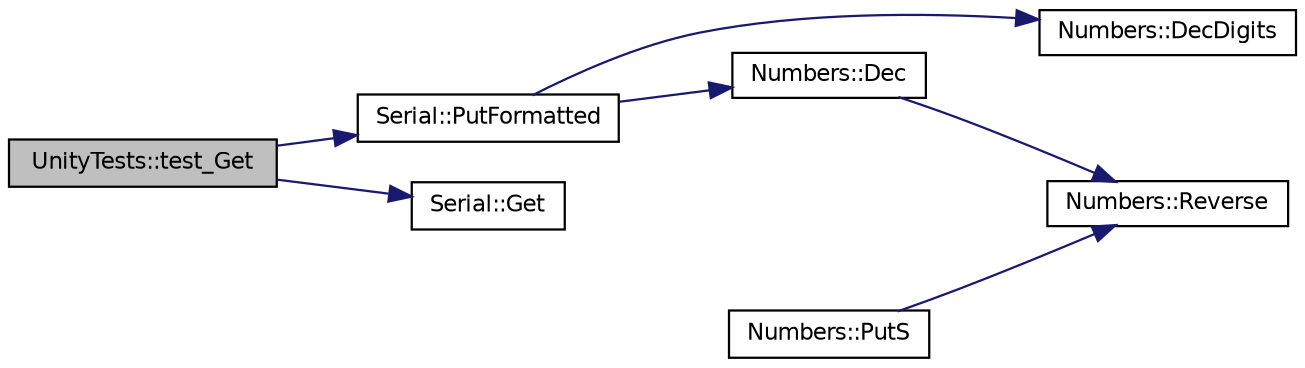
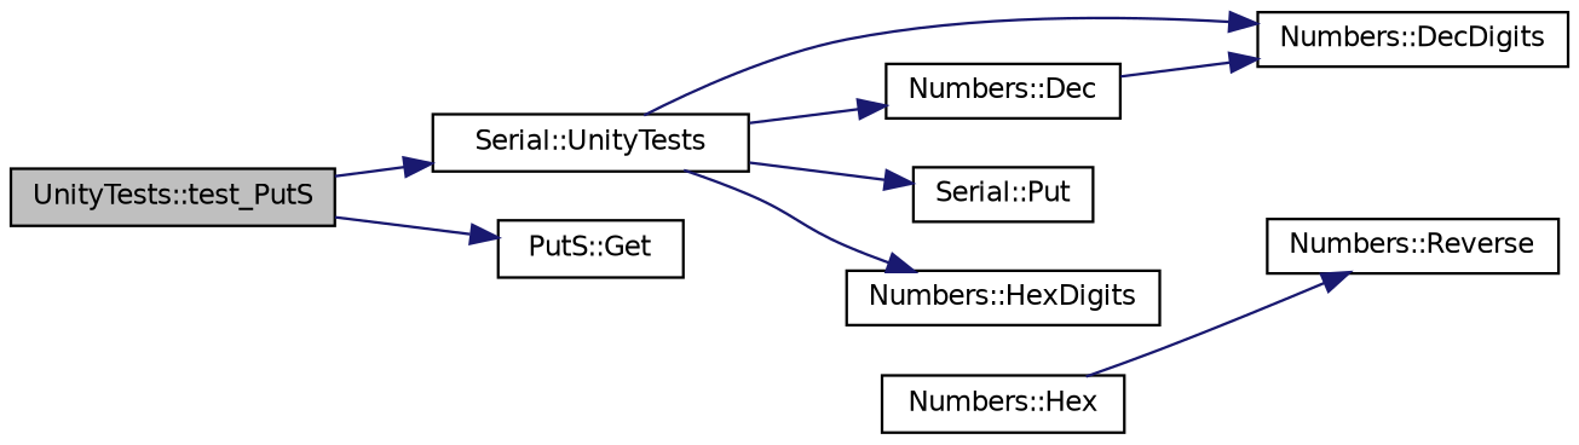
  digraph {
    rankdir=LR
    node [color=black fillcolor=white fontname=Helvetica fontsize=10 shape=record style=filled]
    edge [color=midnightblue fontname=Helvetica fontsize=10 labelfontname=Helvetica labelfontsize=10 style=solid]
-   n1 [fillcolor=grey75 fontcolor=black height=0.2 label="UnityTests::test_Get" width=0.4]
-   n2 [height=0.2 label="Serial::PutFormatted" width=0.4]
-   n3 [height=0.2 label="Serial::Get" width=0.4]
+   n1 [fillcolor=grey75 fontcolor=black height=0.2 label="UnityTests::test_PutS" width=0.4]
+   n2 [height=0.2 label="Serial::UnityTests" width=0.4]
+   n3 [height=0.2 label="PutS::Get" width=0.4]
    n4 [height=0.2 label="Numbers::Dec" width=0.4]
    n5 [height=0.2 label="Numbers::DecDigits" width=0.4]
+   n6 [height=0.2 label="Serial::Put" width=0.4]
+   n7 [height=0.2 label="Numbers::HexDigits" width=0.4]
    n8 [height=0.2 label="Numbers::Reverse" width=0.4]
-   n9 [height=0.2 label="Numbers::PutS" width=0.4]
+   n9 [height=0.2 label="Numbers::Hex" width=0.4]
    n1 -> n2
    n1 -> n3
    n2 -> n4
    n2 -> n5
-   n4 -> n8
+   n2 -> n6
+   n2 -> n7
+   n4 -> n5
    n9 -> n8
  }
